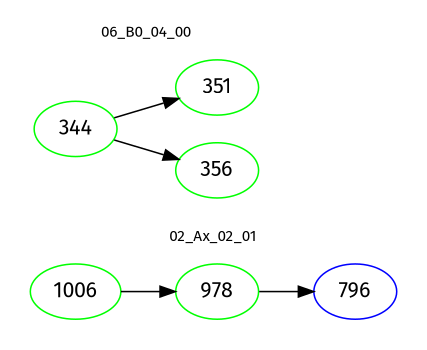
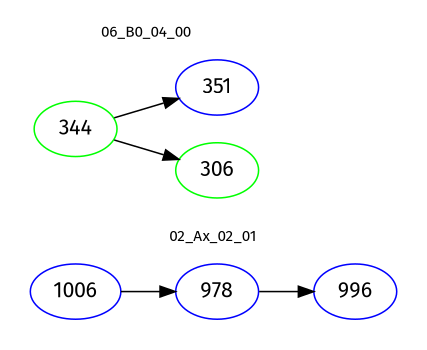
  digraph {
    fontname="Fira Sans"
    rankdir=LR
    node [color=green fontname="Fira Sans"]
    edge [color=black fontname="Fira Sans"]
-   n1 [label=1006]
-   n2 [label=978]
-   n3 [color=blue label=796]
-   n4 [label=356]
+   n1 [color=blue label=1006]
+   n2 [color=blue label=978]
+   n3 [color=blue label=996]
+   n4 [label=306]
    n5 [label=344]
-   n6 [label=351]
+   n6 [color=blue label=351]
    subgraph cluster_1 {
      color=white
      fontsize=10
      label="02_Ax_02_01"
      n1
      n2
      n3
    }
    subgraph cluster_2 {
      color=white
      fontsize=10
      label="06_B0_04_00"
      n4
      n5
      n6
    }
    n1 -> n2
    n2 -> n3
    n5 -> n4
    n5 -> n6
  }
